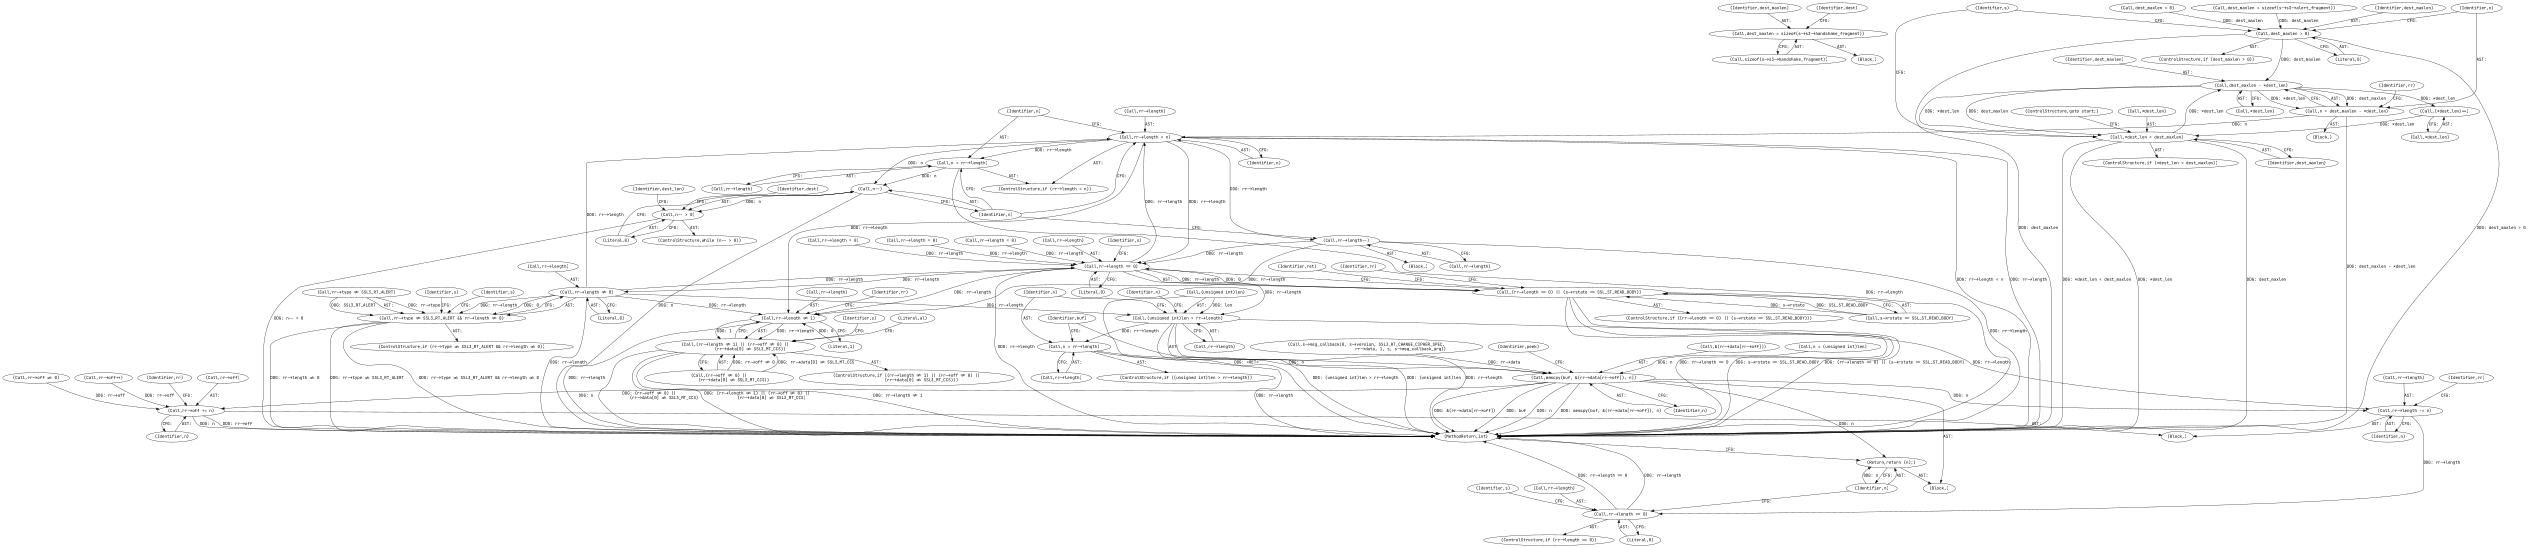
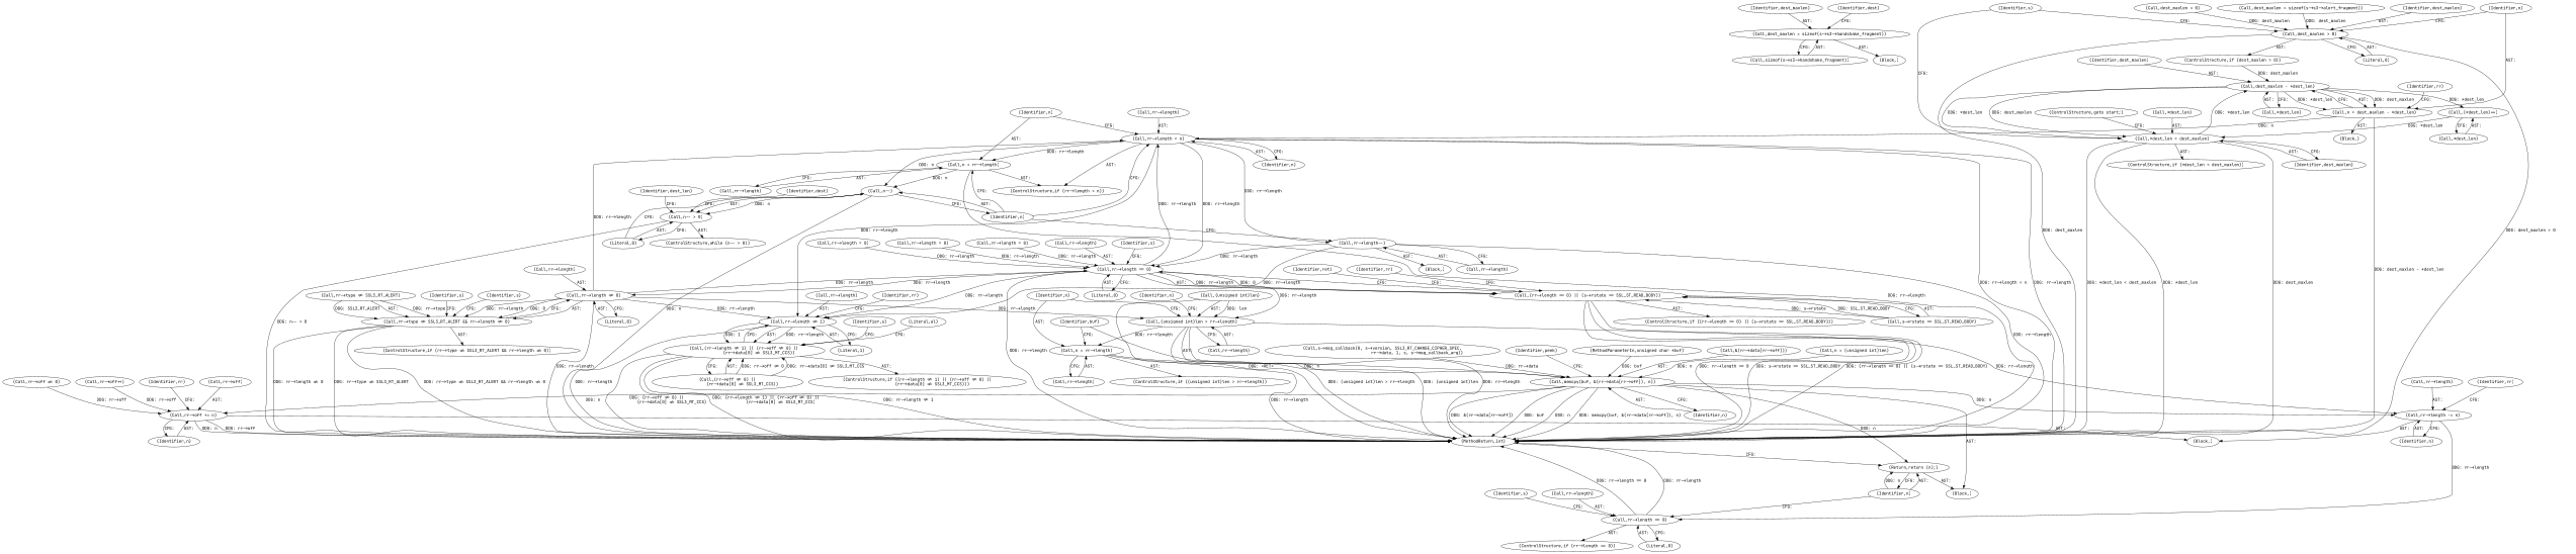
  digraph {
    fontname="JetBrains Mono"
    node [fontname="JetBrains Mono"]
    edge [fontname="JetBrains Mono"]
    n1 [label="(Call,dest_maxlen = sizeof(s->s3->handshake_fragment))"]
    n2 [label="(Call,sizeof(s->s3->handshake_fragment))"]
    n3 [label="(Block,)"]
    n4 [label="(Call,dest_maxlen > 0)"]
    n5 [label="(Call,dest_maxlen - *dest_len)"]
    n6 [label="(MethodReturn,int)"]
    n7 [label="(ControlStructure,if (dest_maxlen > 0))"]
    n8 [label="(Literal,0)"]
    n9 [label="(Call,n = dest_maxlen - *dest_len)"]
    n10 [label="(Call,(*dest_len)++)"]
    n11 [label="(Call,*dest_len < dest_maxlen)"]
    n12 [label="(Call,*dest_len)"]
    n13 [label="(Return,return (n);)"]
    n14 [label="(Call,rr->length < n)"]
    n15 [label="(Block,)"]
    n16 [label="(Call,*dest_len)"]
    n17 [label="(Identifier,dest_maxlen)"]
    n18 [label="(ControlStructure,if (*dest_len < dest_maxlen))"]
    n19 [label="(Call,rr->length == 0)"]
    n20 [label="(Call,rr->length != 1)"]
    n21 [label="(Call,n = rr->length)"]
    n22 [label="(Call,n--)"]
    n23 [label="(Call,rr->length--)"]
    n24 [label="(ControlStructure,if (rr->length < n))"]
    n25 [label="(Identifier,n)"]
    n26 [label="(Call,(rr->length == 0) || (s->rstate == SSL_ST_READ_BODY))"]
    n27 [label="(Call,rr->length != 0)"]
    n28 [label="(Call,(unsigned int)len > rr->length)"]
    n29 [label="(Literal,0)"]
    n30 [label="(Call,(rr->length != 1) || (rr->off != 0) ||\n            (rr->data[0] != SSL3_MT_CCS))"]
    n31 [label="(Literal,1)"]
    n32 [label="(Call,rr->length)"]
    n33 [label="(Call,n-- > 0)"]
    n34 [label="(Identifier,n)"]
    n35 [label="(Call,rr->length)"]
    n36 [label="(Block,)"]
    n37 [label="(Call,s->rstate == SSL_ST_READ_BODY)"]
    n38 [label="(ControlStructure,if ((rr->length == 0) || (s->rstate == SSL_ST_READ_BODY)))"]
    n39 [label="(Call,rr->type != SSL3_RT_ALERT && rr->length != 0)"]
    n40 [label="(Literal,0)"]
    n41 [label="(Call,n = rr->length)"]
    n42 [label="(Call,rr->length -= n)"]
    n43 [label="(Call,rr->length)"]
    n44 [label="(ControlStructure,if (rr->type != SSL3_RT_ALERT && rr->length != 0))"]
    n45 [label="(Call,rr->type != SSL3_RT_ALERT)"]
    n46 [label="(ControlStructure,if ((unsigned int)len > rr->length))"]
    n47 [label="(Call,memcpy(buf, &(rr->data[rr->off]), n))"]
    n48 [label="(Call,rr->length)"]
    n49 [label="(Call,rr->length == 0)"]
    n50 [label="(Identifier,n)"]
    n51 [label="(Block,)"]
    n52 [label="(Call,rr->off += n)"]
    n53 [label="(Identifier,n)"]
    n54 [label="(Block,)"]
    n55 [label="(Identifier,n)"]
    n56 [label="(Identifier,n)"]
    n57 [label="(ControlStructure,if (rr->length == 0))"]
    n58 [label="(Literal,0)"]
    n59 [label="(Call,(rr->off != 0) ||\n            (rr->data[0] != SSL3_MT_CCS))"]
    n60 [label="(ControlStructure,if ((rr->length != 1) || (rr->off != 0) ||\n            (rr->data[0] != SSL3_MT_CCS)))"]
    n61 [label="(Literal,0)"]
    n62 [label="(ControlStructure,while (n-- > 0))"]
    n63 [label="(Identifier,rr)"]
    n64 [label="(Identifier,dest_maxlen)"]
    n65 [label="(Identifier,s)"]
    n66 [label="(Call,dest_maxlen = 0)"]
    n67 [label="(Identifier,rr)"]
+   n68 [label="(MethodParameterIn,unsigned char *buf)"]
    n69 [label="(Call,rr->off)"]
    n70 [label="(Call,rr->length)"]
    n71 [label="(Call,rr->off != 0)"]
    n72 [label="(Call,&(rr->data[rr->off]))"]
    n73 [label="(Call,(unsigned int)len)"]
    n74 [label="(Identifier,dest_maxlen)"]
    n75 [label="(Identifier,n)"]
    n76 [label="(Call,dest_maxlen = sizeof(s->s3->alert_fragment))"]
    n77 [label="(Call,n = (unsigned int)len)"]
    n78 [label="(Identifier,s)"]
    n79 [label="(Identifier,n)"]
    n80 [label="(Call,s->msg_callback(0, s->version, SSL3_RT_CHANGE_CIPHER_SPEC,\n                            rr->data, 1, s, s->msg_callback_arg))"]
    n81 [label="(Identifier,rr)"]
    n82 [label="(Identifier,dest_len)"]
    n83 [label="(Identifier,s)"]
    n84 [label="(Literal,al)"]
    n85 [label="(Identifier,n)"]
    n86 [label="(Call,rr->length)"]
    n87 [label="(Call,rr->length)"]
    n88 [label="(Identifier,rr)"]
    n89 [label="(Identifier,s)"]
    n90 [label="(Call,rr->length = 0)"]
    n91 [label="(Identifier,rr)"]
    n92 [label="(Identifier,n)"]
    n93 [label="(Call,rr->length = 0)"]
    n94 [label="(Identifier,dest)"]
    n95 [label="(Identifier,ret)"]
    n96 [label="(ControlStructure,goto start;)"]
    n97 [label="(Call,*dest_len)"]
    n98 [label="(Call,rr->length = 0)"]
    n99 [label="(Call,rr->length)"]
    n100 [label="(Call,rr->length)"]
    n101 [label="(Identifier,s)"]
    n102 [label="(Identifier,peek)"]
    n103 [label="(Call,rr->off++)"]
    n104 [label="(Call,rr->length)"]
    n105 [label="(Identifier,s)"]
    n106 [label="(Identifier,dest_maxlen)"]
    n107 [label="(Identifier,dest)"]
    n108 [label="(Identifier,buf)"]
    n1 -> n2 [label="CFG: "]
    n1 -> n3 [label="AST: "]
    n2 -> n1 [label="AST: "]
-   n4 -> n5 [label="DDG: dest_maxlen"]
+   n7 -> n5 [label="DDG: dest_maxlen"]
    n4 -> n6 [label="DDG: dest_maxlen > 0"]
    n4 -> n6 [label="DDG: dest_maxlen"]
    n4 -> n7 [label="AST: "]
    n4 -> n8 [label="CFG: "]
    n5 -> n9 [label="AST: "]
    n5 -> n9 [label="DDG: dest_maxlen"]
    n5 -> n9 [label="DDG: *dest_len"]
    n5 -> n10 [label="DDG: *dest_len"]
    n5 -> n11 [label="DDG: *dest_len"]
    n5 -> n11 [label="DDG: dest_maxlen"]
    n5 -> n12 [label="CFG: "]
    n6 -> n13 [label="CFG: "]
    n8 -> n4 [label="AST: "]
    n9 -> n5 [label="CFG: "]
    n9 -> n6 [label="DDG: dest_maxlen - *dest_len"]
    n9 -> n14 [label="DDG: n"]
    n9 -> n15 [label="AST: "]
    n10 -> n11 [label="DDG: *dest_len"]
    n10 -> n16 [label="CFG: "]
    n11 -> n5 [label="DDG: *dest_len"]
    n11 -> n6 [label="DDG: *dest_len < dest_maxlen"]
    n11 -> n6 [label="DDG: *dest_len"]
    n11 -> n6 [label="DDG: dest_maxlen"]
    n11 -> n17 [label="CFG: "]
    n11 -> n18 [label="AST: "]
    n12 -> n5 [label="AST: "]
    n13 -> n54 [label="AST: "]
    n13 -> n56 [label="CFG: "]
    n14 -> n6 [label="DDG: rr->length < n"]
    n14 -> n6 [label="DDG: rr->length"]
    n14 -> n19 [label="DDG: rr->length"]
    n14 -> n20 [label="DDG: rr->length"]
    n14 -> n21 [label="DDG: rr->length"]
    n14 -> n22 [label="DDG: n"]
    n14 -> n23 [label="DDG: rr->length"]
    n14 -> n24 [label="AST: "]
    n14 -> n25 [label="CFG: "]
    n16 -> n10 [label="AST: "]
    n17 -> n11 [label="AST: "]
    n19 -> n6 [label="DDG: rr->length"]
    n19 -> n14 [label="DDG: rr->length"]
    n19 -> n20 [label="DDG: rr->length"]
    n19 -> n26 [label="AST: "]
    n19 -> n26 [label="DDG: rr->length"]
    n19 -> n26 [label="DDG: 0"]
    n19 -> n27 [label="DDG: rr->length"]
    n19 -> n28 [label="DDG: rr->length"]
    n19 -> n29 [label="CFG: "]
    n20 -> n6 [label="DDG: rr->length"]
    n20 -> n30 [label="AST: "]
    n20 -> n30 [label="DDG: rr->length"]
    n20 -> n30 [label="DDG: 1"]
    n20 -> n31 [label="CFG: "]
    n21 -> n6 [label="DDG: rr->length"]
    n21 -> n22 [label="DDG: n"]
    n21 -> n24 [label="AST: "]
    n21 -> n32 [label="CFG: "]
    n22 -> n6 [label="DDG: n"]
    n22 -> n33 [label="AST: "]
    n22 -> n33 [label="DDG: n"]
    n22 -> n34 [label="CFG: "]
    n23 -> n6 [label="DDG: rr->length"]
    n23 -> n19 [label="DDG: rr->length"]
    n23 -> n20 [label="DDG: rr->length"]
    n23 -> n35 [label="CFG: "]
    n23 -> n36 [label="AST: "]
    n25 -> n14 [label="AST: "]
    n26 -> n6 [label="DDG: rr->length == 0"]
    n26 -> n6 [label="DDG: s->rstate == SSL_ST_READ_BODY"]
    n26 -> n6 [label="DDG: (rr->length == 0) || (s->rstate == SSL_ST_READ_BODY)"]
    n26 -> n19 [label="CFG: "]
    n26 -> n37 [label="CFG: "]
    n26 -> n38 [label="AST: "]
    n27 -> n6 [label="DDG: rr->length"]
    n27 -> n14 [label="DDG: rr->length"]
    n27 -> n19 [label="DDG: rr->length"]
    n27 -> n20 [label="DDG: rr->length"]
    n27 -> n28 [label="DDG: rr->length"]
    n27 -> n39 [label="AST: "]
    n27 -> n39 [label="DDG: rr->length"]
    n27 -> n39 [label="DDG: 0"]
    n27 -> n40 [label="CFG: "]
    n28 -> n6 [label="DDG: (unsigned int)len > rr->length"]
    n28 -> n6 [label="DDG: (unsigned int)len"]
    n28 -> n6 [label="DDG: rr->length"]
    n28 -> n41 [label="DDG: rr->length"]
    n28 -> n42 [label="DDG: rr->length"]
    n28 -> n43 [label="CFG: "]
    n29 -> n19 [label="AST: "]
    n30 -> n6 [label="DDG: rr->length != 1"]
    n30 -> n6 [label="DDG: (rr->off != 0) ||\n            (rr->data[0] != SSL3_MT_CCS)"]
    n30 -> n6 [label="DDG: (rr->length != 1) || (rr->off != 0) ||\n            (rr->data[0] != SSL3_MT_CCS)"]
    n30 -> n20 [label="CFG: "]
    n30 -> n59 [label="CFG: "]
    n30 -> n60 [label="AST: "]
-   n31 -> n20 [label="DDG: 0"]
+   n31 -> n20 [label="AST: "]
    n32 -> n21 [label="AST: "]
    n33 -> n6 [label="DDG: n-- > 0"]
    n33 -> n61 [label="CFG: "]
    n33 -> n62 [label="AST: "]
    n34 -> n14 [label="CFG: "]
    n34 -> n21 [label="CFG: "]
    n34 -> n22 [label="AST: "]
    n34 -> n23 [label="CFG: "]
    n35 -> n23 [label="AST: "]
    n37 -> n26 [label="AST: "]
    n37 -> n26 [label="DDG: s->rstate"]
    n37 -> n26 [label="DDG: SSL_ST_READ_BODY"]
    n39 -> n6 [label="DDG: rr->type != SSL3_RT_ALERT"]
    n39 -> n6 [label="DDG: rr->type != SSL3_RT_ALERT && rr->length != 0"]
    n39 -> n6 [label="DDG: rr->length != 0"]
    n39 -> n27 [label="CFG: "]
    n39 -> n44 [label="AST: "]
    n40 -> n27 [label="AST: "]
    n41 -> n6 [label="DDG: rr->length"]
    n41 -> n46 [label="AST: "]
    n41 -> n47 [label="DDG: n"]
    n41 -> n48 [label="CFG: "]
    n42 -> n49 [label="DDG: rr->length"]
    n42 -> n50 [label="CFG: "]
    n42 -> n51 [label="AST: "]
    n43 -> n28 [label="AST: "]
    n45 -> n39 [label="AST: "]
    n45 -> n39 [label="DDG: rr->type"]
    n45 -> n39 [label="DDG: SSL3_RT_ALERT"]
    n47 -> n6 [label="DDG: &(rr->data[rr->off])"]
    n47 -> n6 [label="DDG: buf"]
    n47 -> n6 [label="DDG: n"]
    n47 -> n6 [label="DDG: memcpy(buf, &(rr->data[rr->off]), n)"]
    n47 -> n13 [label="DDG: n"]
    n47 -> n42 [label="DDG: n"]
    n47 -> n52 [label="DDG: n"]
    n47 -> n53 [label="CFG: "]
    n47 -> n54 [label="AST: "]
    n48 -> n41 [label="AST: "]
    n49 -> n6 [label="DDG: rr->length"]
    n49 -> n6 [label="DDG: rr->length == 0"]
    n49 -> n57 [label="AST: "]
    n49 -> n58 [label="CFG: "]
    n50 -> n42 [label="AST: "]
    n52 -> n6 [label="DDG: rr->off"]
    n52 -> n6 [label="DDG: n"]
    n52 -> n51 [label="AST: "]
    n52 -> n55 [label="CFG: "]
    n53 -> n47 [label="AST: "]
    n55 -> n52 [label="AST: "]
    n56 -> n13 [label="AST: "]
    n56 -> n13 [label="DDG: n"]
    n56 -> n49 [label="CFG: "]
    n58 -> n49 [label="AST: "]
    n59 -> n30 [label="AST: "]
    n59 -> n30 [label="DDG: rr->off != 0"]
    n59 -> n30 [label="DDG: rr->data[0] != SSL3_MT_CCS"]
    n61 -> n22 [label="CFG: "]
    n61 -> n33 [label="AST: "]
    n63 -> n52 [label="CFG: "]
    n64 -> n5 [label="AST: "]
    n65 -> n39 [label="CFG: "]
    n66 -> n4 [label="DDG: dest_maxlen"]
    n67 -> n9 [label="CFG: "]
+   n68 -> n47 [label="DDG: buf"]
    n69 -> n52 [label="AST: "]
    n70 -> n20 [label="AST: "]
    n71 -> n52 [label="DDG: rr->off"]
    n72 -> n47 [label="AST: "]
    n73 -> n6 [label="DDG: <RET>"]
    n73 -> n28 [label="AST: "]
    n73 -> n28 [label="DDG: len"]
    n74 -> n1 [label="AST: "]
    n75 -> n28 [label="CFG: "]
    n76 -> n4 [label="DDG: dest_maxlen"]
    n77 -> n47 [label="DDG: n"]
    n78 -> n49 [label="CFG: "]
    n79 -> n4 [label="CFG: "]
    n79 -> n9 [label="AST: "]
    n80 -> n47 [label="DDG: rr->data"]
    n81 -> n26 [label="CFG: "]
    n82 -> n33 [label="CFG: "]
    n83 -> n39 [label="CFG: "]
    n84 -> n30 [label="CFG: "]
    n85 -> n28 [label="CFG: "]
    n85 -> n41 [label="AST: "]
    n86 -> n49 [label="AST: "]
    n87 -> n42 [label="AST: "]
    n88 -> n42 [label="CFG: "]
    n89 -> n30 [label="CFG: "]
    n90 -> n19 [label="DDG: rr->length"]
    n91 -> n20 [label="CFG: "]
    n92 -> n14 [label="CFG: "]
    n92 -> n21 [label="AST: "]
    n93 -> n19 [label="DDG: rr->length"]
    n94 -> n1 [label="CFG: "]
    n95 -> n26 [label="CFG: "]
    n96 -> n11 [label="CFG: "]
    n97 -> n11 [label="AST: "]
    n98 -> n19 [label="DDG: rr->length"]
    n99 -> n19 [label="AST: "]
    n100 -> n27 [label="AST: "]
    n101 -> n4 [label="CFG: "]
    n101 -> n11 [label="CFG: "]
    n102 -> n47 [label="CFG: "]
    n103 -> n52 [label="DDG: rr->off"]
    n104 -> n14 [label="AST: "]
    n105 -> n19 [label="CFG: "]
    n106 -> n4 [label="AST: "]
    n107 -> n33 [label="CFG: "]
    n108 -> n41 [label="CFG: "]
    n108 -> n47 [label="AST: "]
  }
